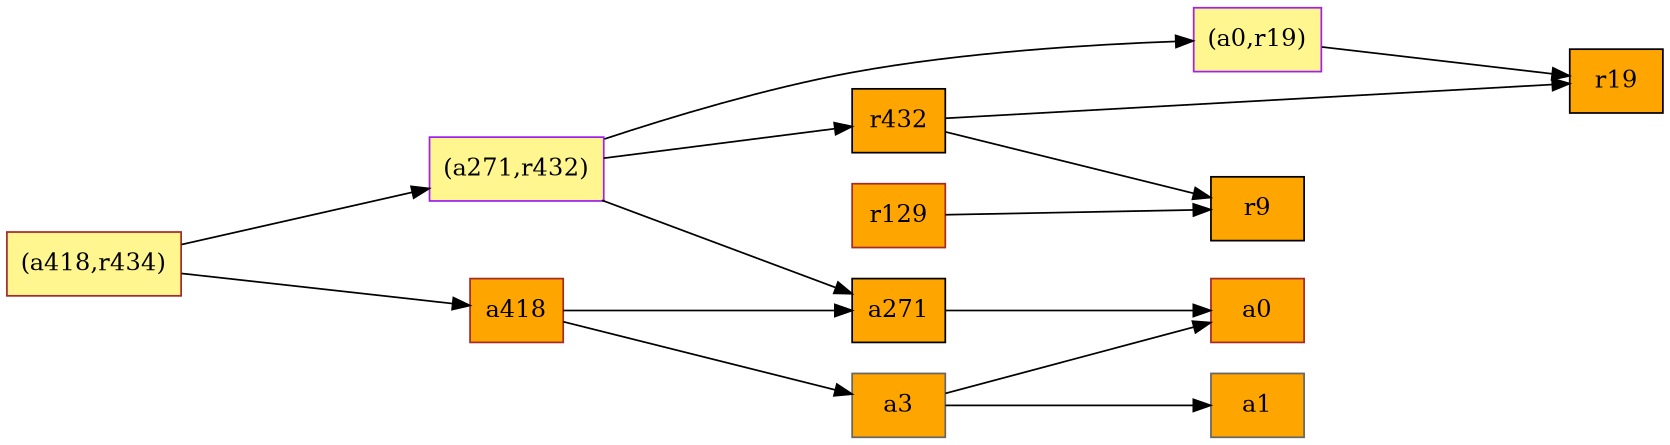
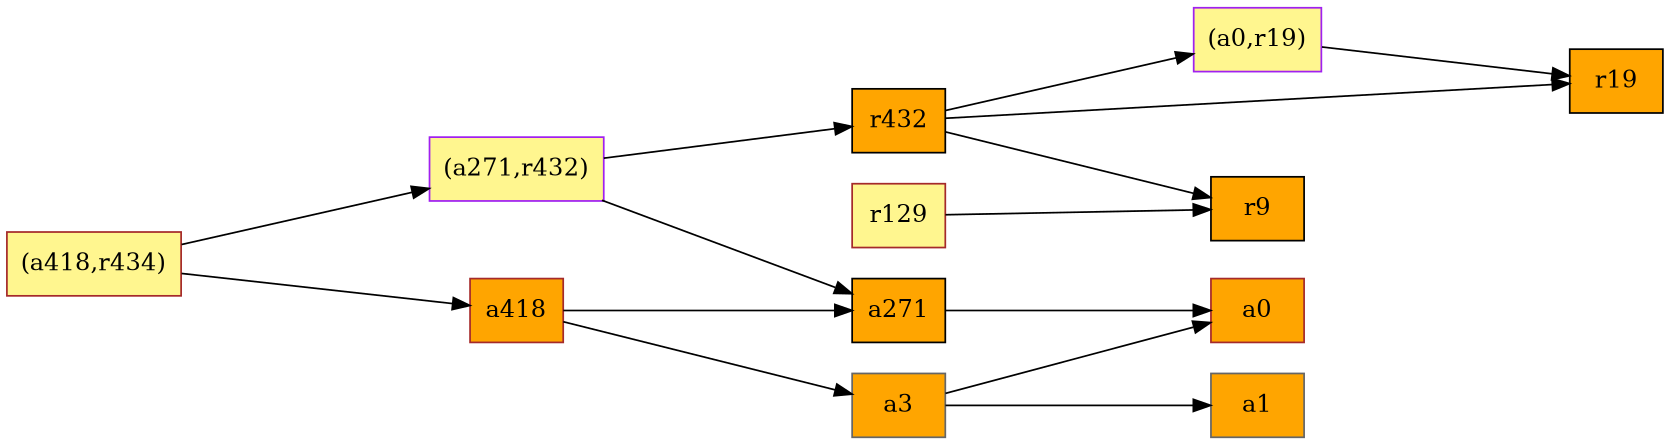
  digraph {
    rankdir=LR
    ranksep=2.0
    node [color=brown fillcolor=orange shape=record style=filled]
    n1 [fillcolor=khaki1 label="{(a418,r434)}"]
    n2 [color=purple fillcolor=khaki1 label="{(a271,r432)}"]
    n3 [label="{a418}"]
    n4 [color=black label="{r432}"]
    n5 [color=black label="{a271}"]
    n6 [color=purple fillcolor=khaki1 label="{(a0,r19)}"]
    n7 [color=gray40 label="{a3}"]
    n8 [color=gray40 label="{a1}"]
-   n9 [label="{r129}"]
+   n9 [fillcolor=khaki1 label="{r129}"]
    n10 [color=black label="{r9}"]
    n11 [color=black label="{r19}"]
    n12 [label="{a0}"]
    n1 -> n2
    n1 -> n3
    n2 -> n4
    n2 -> n5
-   n2 -> n6
+   n4 -> n6
    n3 -> n5
    n3 -> n7
    n4 -> n10
    n4 -> n11
    n5 -> n12
    n6 -> n11
    n7 -> n8
    n7 -> n12
    n9 -> n10
  }
